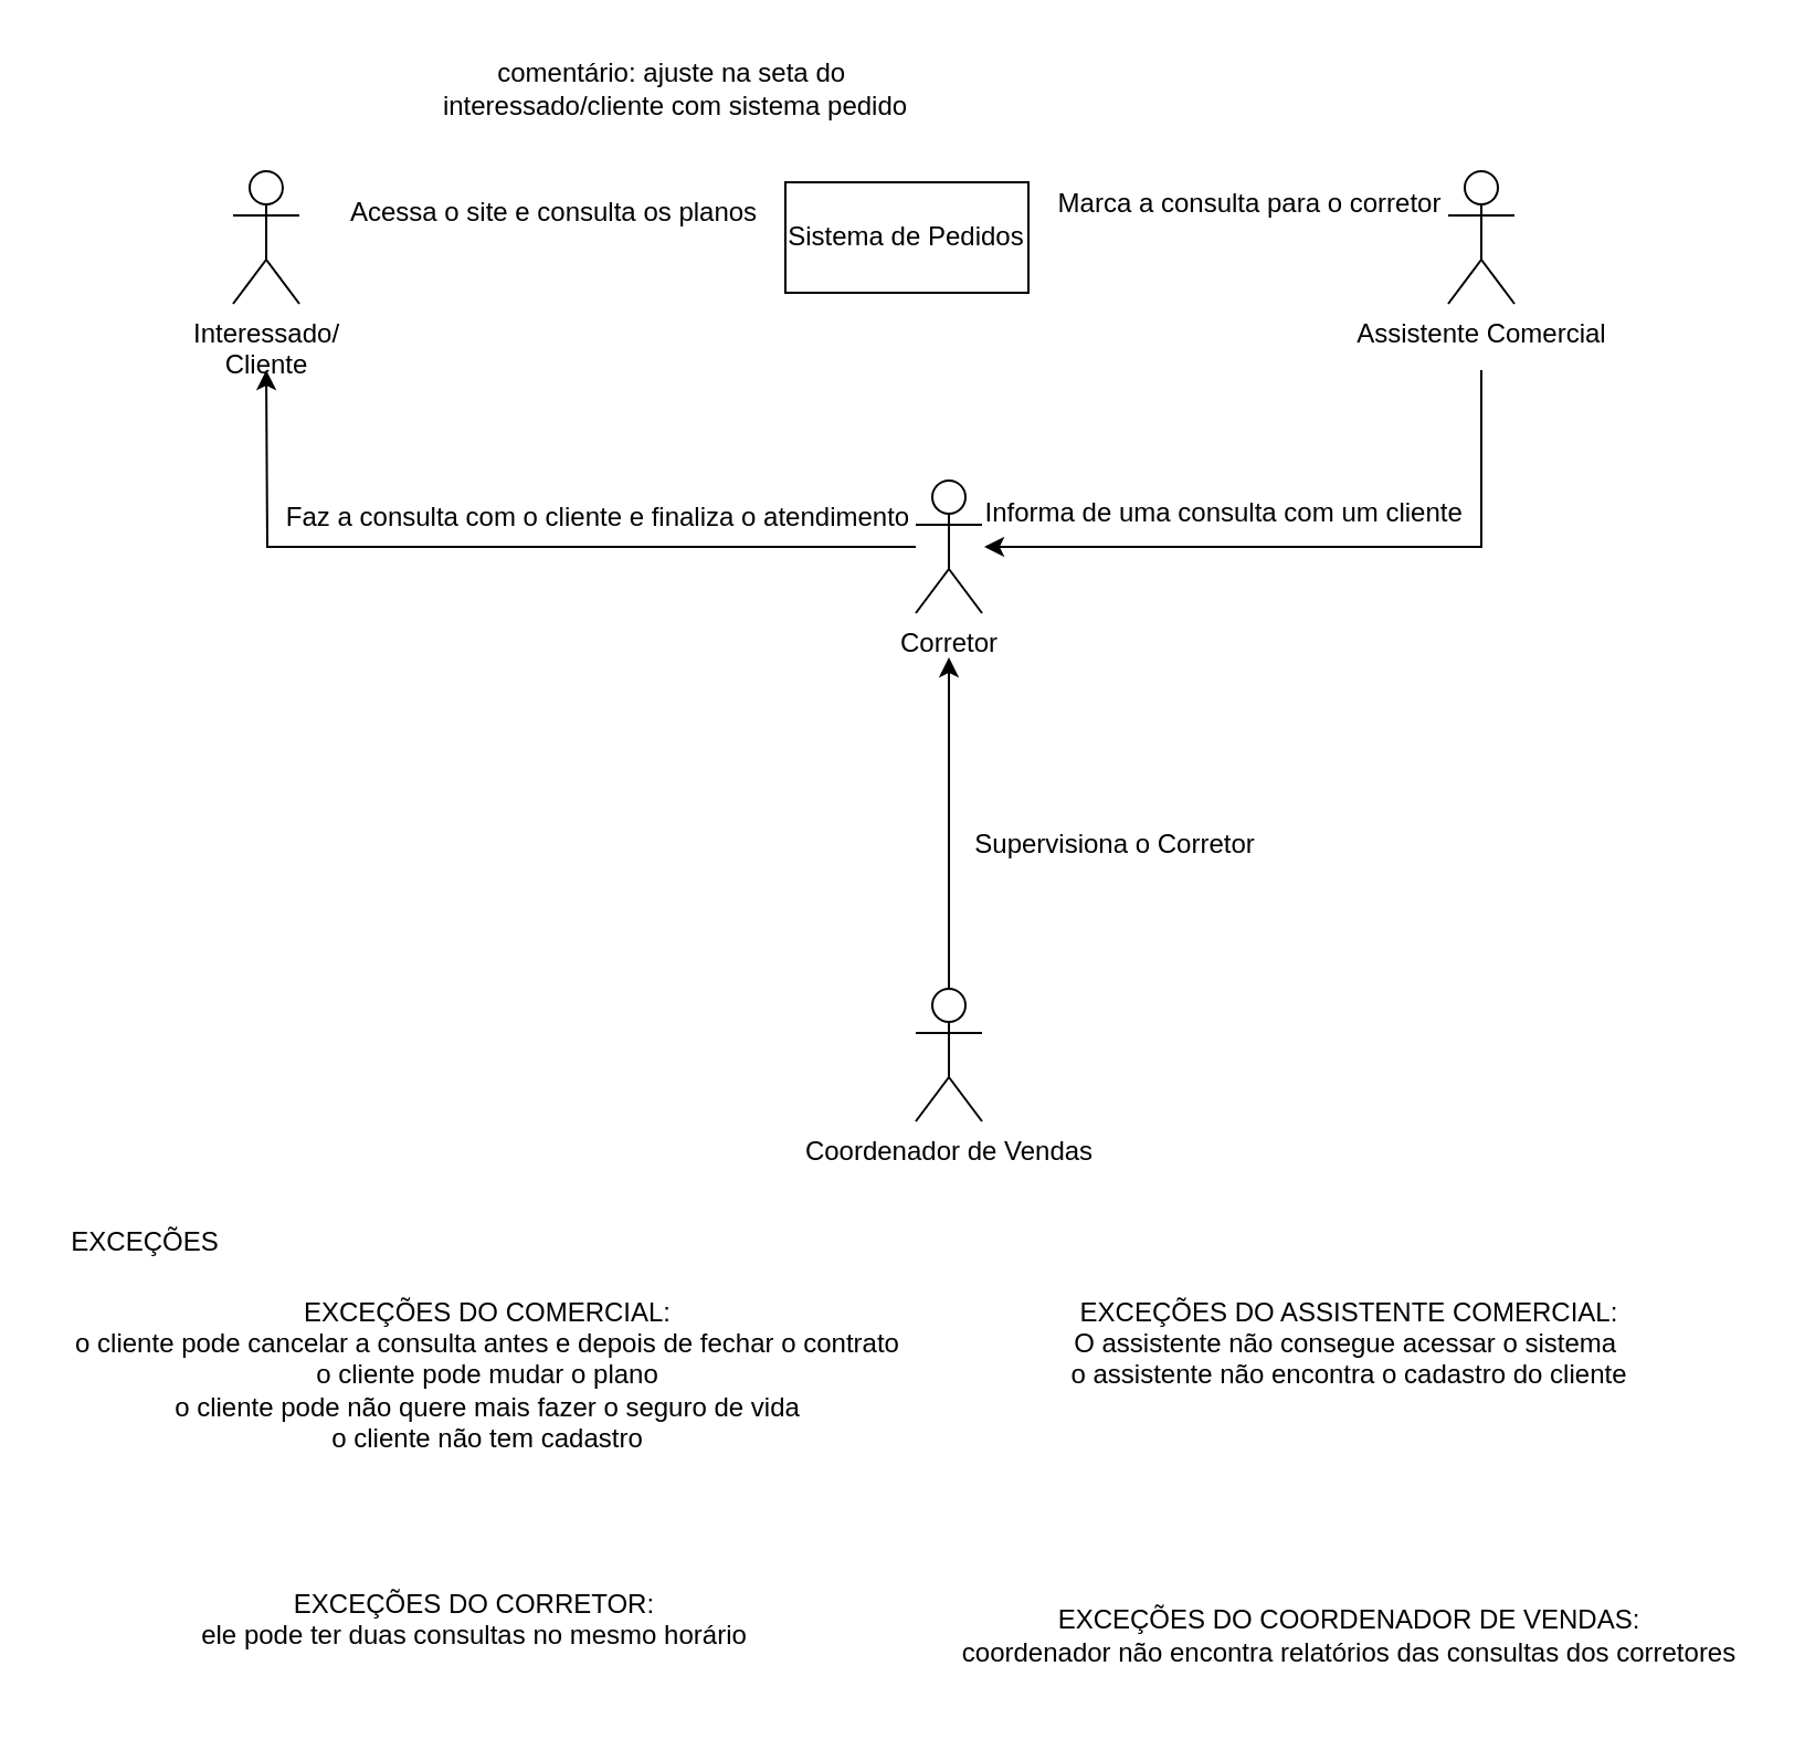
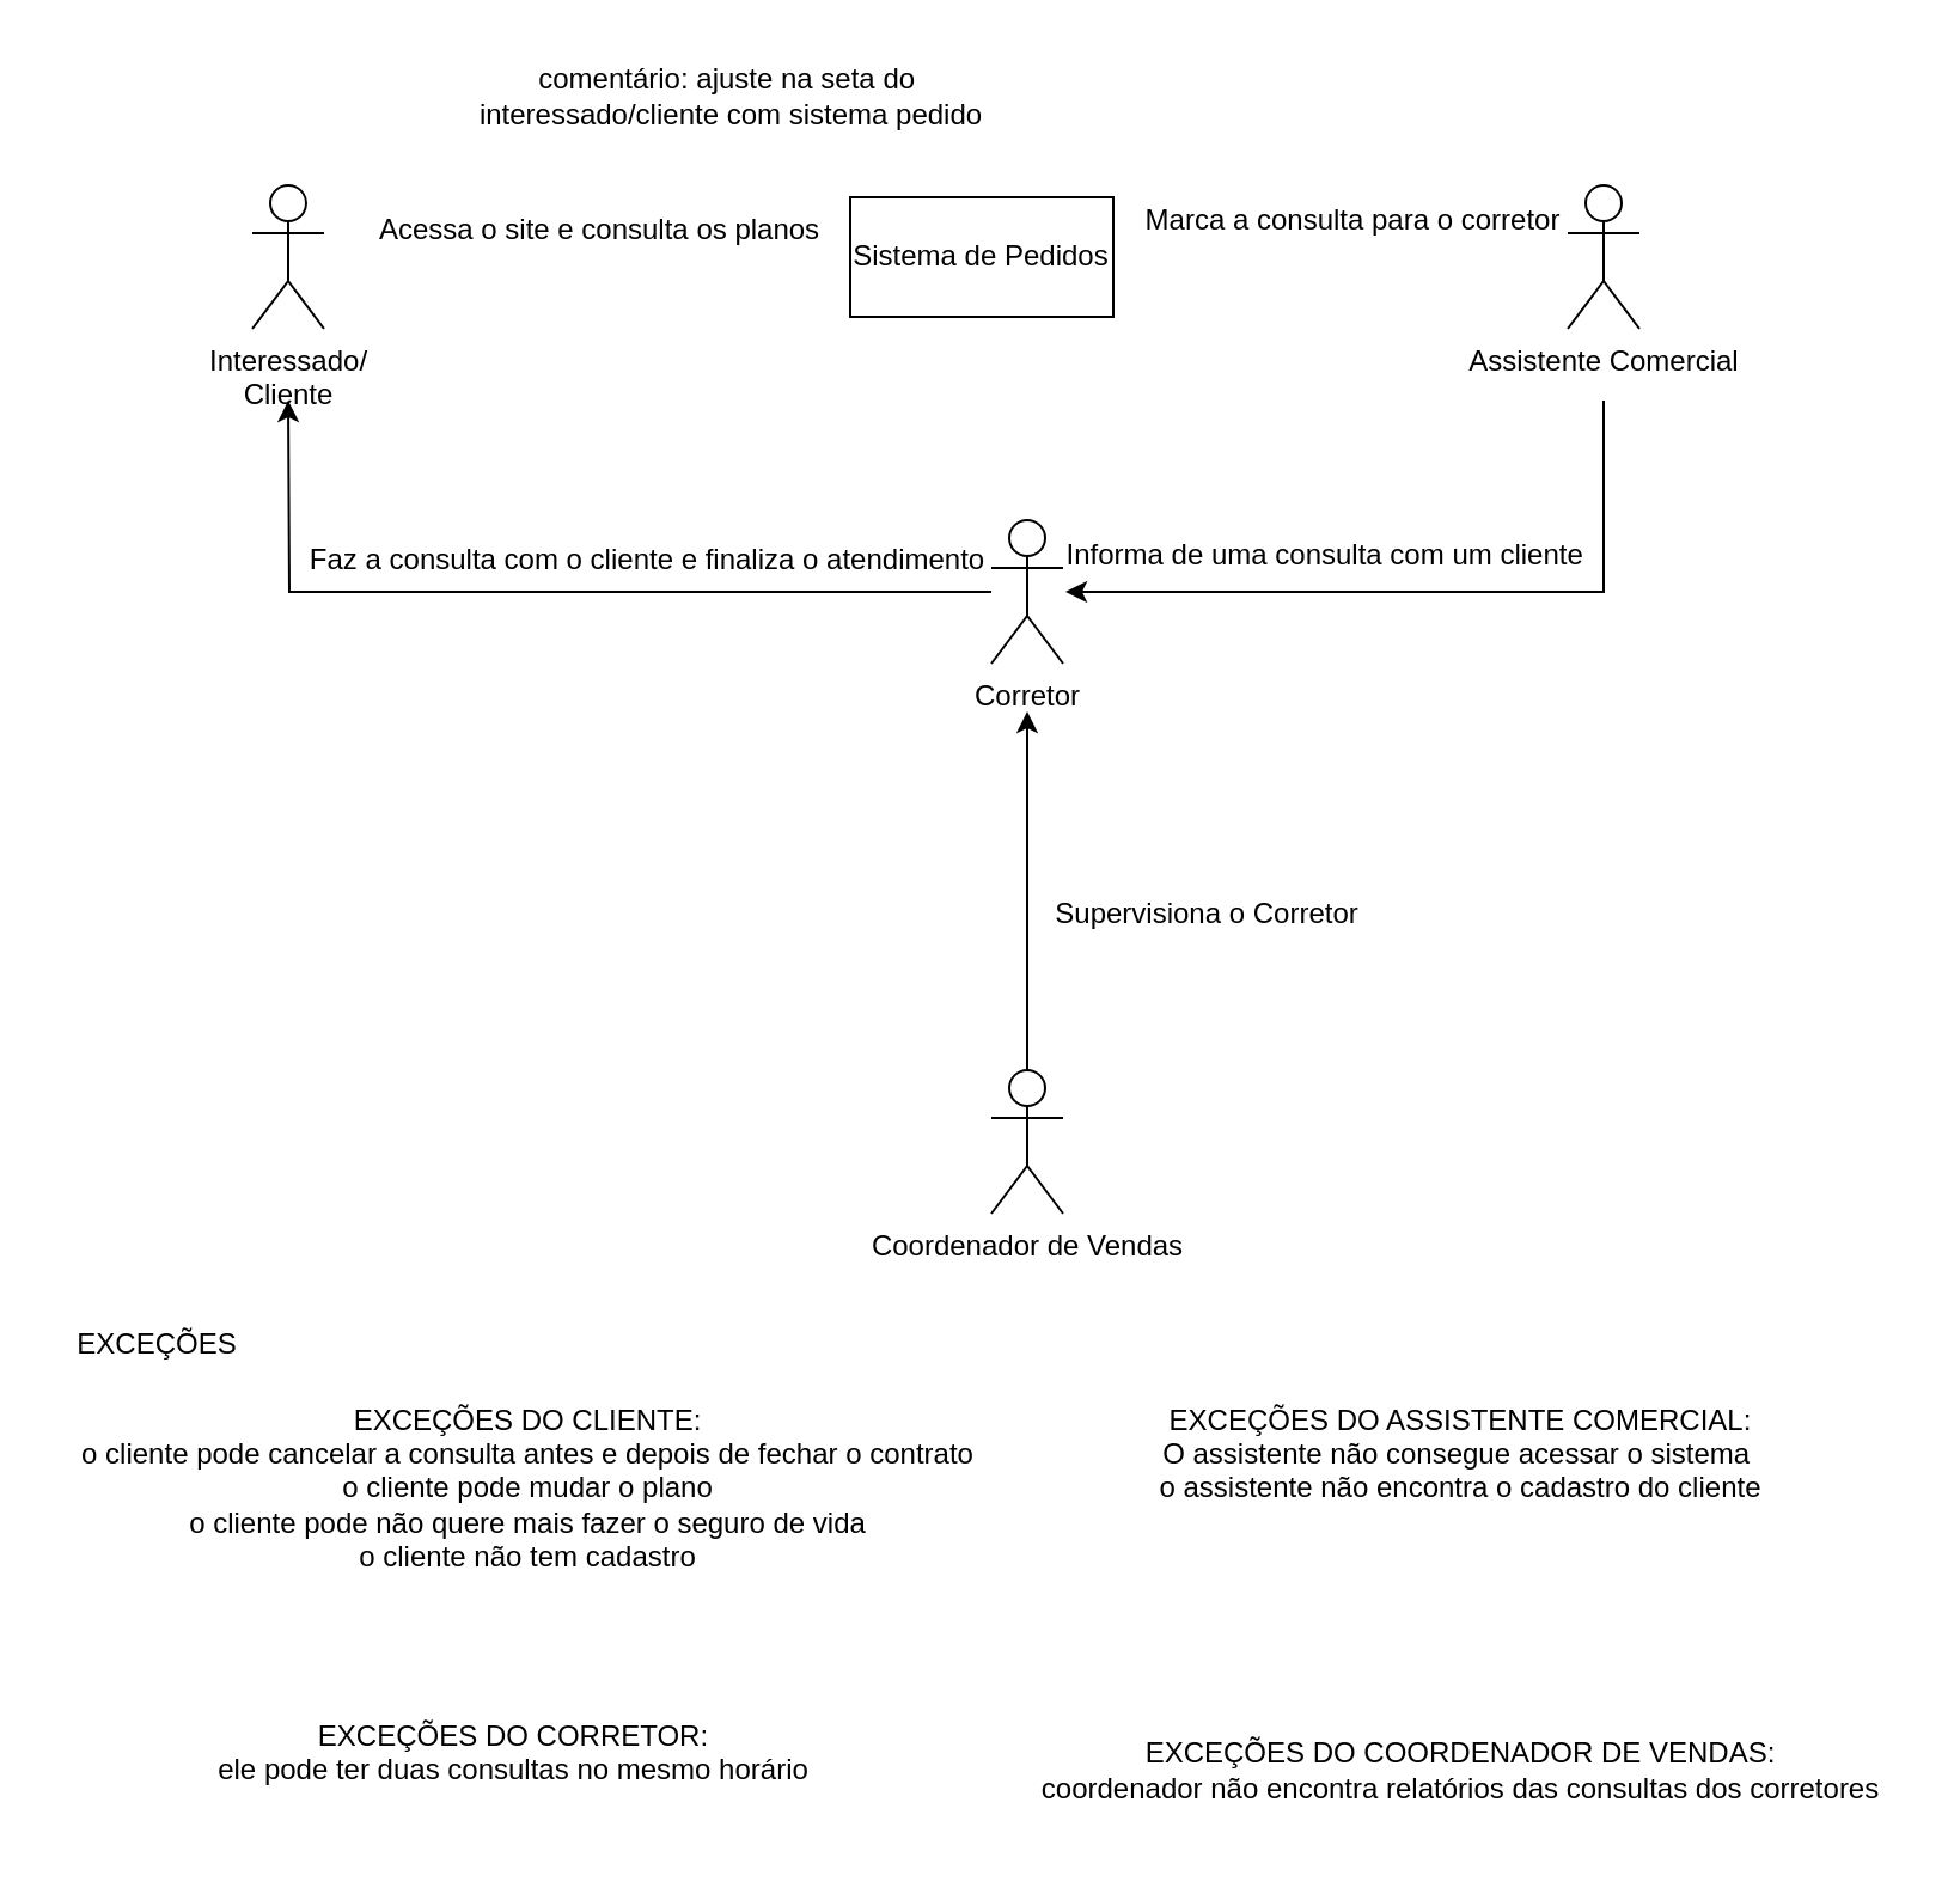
  <mxCell id="0" />
  <mxCell id="1" parent="0" />
  <mxCell id="2" value="Interessado/&lt;div&gt;Cliente&lt;/div&gt;" style="shape=umlActor;verticalLabelPosition=bottom;verticalAlign=top;html=1;outlineConnect=0;" parent="1" vertex="1"><mxGeometry x="105" y="77" width="30" height="60" as="geometry" /></mxCell>
  <mxCell id="3" style="edgeStyle=orthogonalEdgeStyle;rounded=0;orthogonalLoop=1;jettySize=auto;html=1;" parent="1" source="4" edge="1"><mxGeometry relative="1" as="geometry"><mxPoint x="120" y="167" as="targetPoint" /></mxGeometry></mxCell>
  <mxCell id="4" value="Corretor" style="shape=umlActor;verticalLabelPosition=bottom;verticalAlign=top;html=1;" parent="1" vertex="1"><mxGeometry x="414" y="217" width="30" height="60" as="geometry" /></mxCell>
  <mxCell id="5" style="edgeStyle=orthogonalEdgeStyle;rounded=0;orthogonalLoop=1;jettySize=auto;html=1;" parent="1" source="6" edge="1"><mxGeometry relative="1" as="geometry"><mxPoint x="429" y="297" as="targetPoint" /></mxGeometry></mxCell>
  <mxCell id="6" value="Coordenador de Vendas" style="shape=umlActor;verticalLabelPosition=bottom;verticalAlign=top;html=1;" parent="1" vertex="1"><mxGeometry x="414" y="447" width="30" height="60" as="geometry" /></mxCell>
  <mxCell id="7" style="edgeStyle=orthogonalEdgeStyle;rounded=0;orthogonalLoop=1;jettySize=auto;html=1;" parent="1" edge="1"><mxGeometry relative="1" as="geometry"><mxPoint x="445" y="247" as="targetPoint" /><Array as="points"><mxPoint x="670" y="247" /><mxPoint x="446" y="247" /></Array><mxPoint x="670" y="167" as="sourcePoint" /></mxGeometry></mxCell>
  <mxCell id="8" value="Assistente Comercial" style="shape=umlActor;verticalLabelPosition=bottom;verticalAlign=top;html=1;" parent="1" vertex="1"><mxGeometry x="655" y="77" width="30" height="60" as="geometry" /></mxCell>
  <mxCell id="9" value="Sistema de Pedidos" style="html=1;whiteSpace=wrap;" parent="1" vertex="1"><mxGeometry x="355" y="82" width="110" height="50" as="geometry" /></mxCell>
  <mxCell id="10" value="Acessa o site e consulta os planos" style="text;html=1;align=center;verticalAlign=middle;resizable=0;points=[];autosize=1;strokeColor=none;fillColor=none;" parent="1" vertex="1"><mxGeometry x="145" y="81" width="210" height="30" as="geometry" /></mxCell>
  <mxCell id="11" value="Marca a consulta para o corretor" style="text;html=1;align=center;verticalAlign=middle;resizable=0;points=[];autosize=1;strokeColor=none;fillColor=none;" parent="1" vertex="1"><mxGeometry x="465" y="77" width="200" height="30" as="geometry" /></mxCell>
  <mxCell id="12" value="Informa de uma consulta com um cliente&amp;nbsp;" style="text;html=1;align=center;verticalAlign=middle;resizable=0;points=[];autosize=1;strokeColor=none;fillColor=none;" parent="1" vertex="1"><mxGeometry x="435" y="217" width="240" height="30" as="geometry" /></mxCell>
  <mxCell id="13" value="Faz a consulta com o cliente e finaliza o atendimento" style="text;html=1;align=center;verticalAlign=middle;resizable=0;points=[];autosize=1;strokeColor=none;fillColor=none;" parent="1" vertex="1"><mxGeometry x="115" y="219" width="310" height="30" as="geometry" /></mxCell>
  <mxCell id="14" value="Supervisiona o Corretor" style="text;html=1;align=center;verticalAlign=middle;resizable=0;points=[];autosize=1;strokeColor=none;fillColor=none;" parent="1" vertex="1"><mxGeometry x="429" y="367" width="150" height="30" as="geometry" /></mxCell>
  <mxCell id="15" value="EXCEÇÕES" style="text;html=1;align=center;verticalAlign=middle;resizable=0;points=[];autosize=1;strokeColor=none;fillColor=none;" parent="1" vertex="1"><mxGeometry x="20" y="547" width="90" height="30" as="geometry" /></mxCell>
- <mxCell id="16" value="EXCEÇÕES DO COMERCIAL:&lt;div&gt;o cliente pode cancelar a consulta antes e depois de fechar o contrato&lt;/div&gt;&lt;div&gt;o cliente pode mudar o plano&lt;/div&gt;&lt;div&gt;o cliente pode não quere mais fazer o seguro de vida&lt;/div&gt;&lt;div&gt;o cliente não tem cadastro&lt;/div&gt;" style="text;html=1;align=center;verticalAlign=middle;resizable=0;points=[];autosize=1;strokeColor=none;fillColor=none;" parent="1" vertex="1"><mxGeometry x="20" y="577" width="400" height="90" as="geometry" /></mxCell>
+ <mxCell id="16" value="EXCEÇÕES DO CLIENTE:&lt;div&gt;o cliente pode cancelar a consulta antes e depois de fechar o contrato&lt;/div&gt;&lt;div&gt;o cliente pode mudar o plano&lt;/div&gt;&lt;div&gt;o cliente pode não quere mais fazer o seguro de vida&lt;/div&gt;&lt;div&gt;o cliente não tem cadastro&lt;/div&gt;" style="text;html=1;align=center;verticalAlign=middle;resizable=0;points=[];autosize=1;strokeColor=none;fillColor=none;" parent="1" vertex="1"><mxGeometry x="20" y="577" width="400" height="90" as="geometry" /></mxCell>
  <mxCell id="17" value="EXCEÇÕES DO ASSISTENTE COMERCIAL:&lt;div&gt;O assistente não consegue acessar o sistema&amp;nbsp;&lt;/div&gt;&lt;div&gt;o assistente não encontra o cadastro do cliente&lt;/div&gt;&lt;div&gt;&lt;br&gt;&lt;/div&gt;&lt;div&gt;&lt;br&gt;&lt;/div&gt;" style="text;html=1;align=center;verticalAlign=middle;resizable=0;points=[];autosize=1;strokeColor=none;fillColor=none;" parent="1" vertex="1"><mxGeometry x="470" y="577" width="280" height="90" as="geometry" /></mxCell>
  <mxCell id="18" value="EXCEÇÕES DO CORRETOR:&lt;div&gt;ele pode ter duas consultas no mesmo horário&lt;/div&gt;&lt;div&gt;&lt;br&gt;&lt;/div&gt;" style="text;html=1;align=center;verticalAlign=middle;resizable=0;points=[];autosize=1;strokeColor=none;fillColor=none;" parent="1" vertex="1"><mxGeometry x="79" y="710" width="270" height="60" as="geometry" /></mxCell>
  <mxCell id="19" value="EXCEÇÕES DO COORDENADOR DE VENDAS:&lt;div&gt;coordenador não encontra relatórios das consultas dos corretores&lt;/div&gt;" style="text;html=1;align=center;verticalAlign=middle;resizable=0;points=[];autosize=1;strokeColor=none;fillColor=none;" parent="1" vertex="1"><mxGeometry x="425" y="720" width="370" height="40" as="geometry" /></mxCell>
  <mxCell id="20" value="comentário: ajuste na seta do&amp;nbsp;&lt;br&gt;interessado/cliente com sistema pedido" style="text;html=1;align=center;verticalAlign=middle;resizable=0;points=[];autosize=1;strokeColor=none;fillColor=none;" vertex="1" parent="1"><mxGeometry x="190" y="20" width="230" height="40" as="geometry" /></mxCell>
